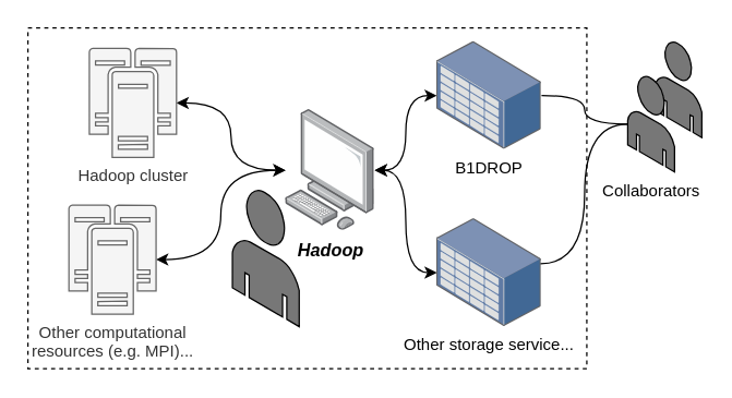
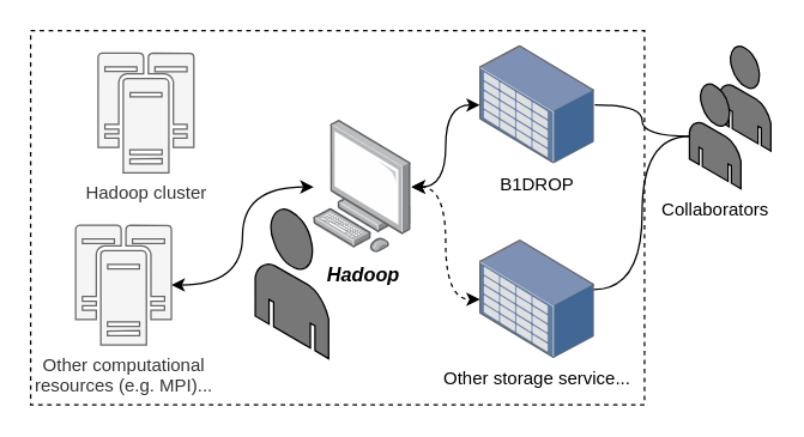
  <mxCell id="0" />
  <mxCell id="1" parent="0" />
  <mxCell id="2" value="" style="rounded=0;whiteSpace=wrap;html=1;strokeColor=#000000;fillColor=none;dashed=1;verticalAlign=top;align=left;fontStyle=2" vertex="1" parent="1"><mxGeometry x="20" y="20" width="410" height="250" as="geometry" /></mxCell>
  <mxCell id="3" style="edgeStyle=orthogonalEdgeStyle;curved=1;rounded=0;orthogonalLoop=1;jettySize=auto;html=1;startArrow=classic;startFill=1;" edge="1" parent="1" source="5" target="8"><mxGeometry relative="1" as="geometry" /></mxCell>
- <mxCell id="4" style="edgeStyle=orthogonalEdgeStyle;curved=1;rounded=0;orthogonalLoop=1;jettySize=auto;html=1;startArrow=classic;startFill=1;" edge="1" parent="1" source="5" target="11"><mxGeometry relative="1" as="geometry" /></mxCell>
+ <mxCell id="4" style="edgeStyle=orthogonalEdgeStyle;curved=1;rounded=0;orthogonalLoop=1;jettySize=auto;html=1;startArrow=classic;startFill=1;dashed=1;" edge="1" parent="1" source="5" target="11"><mxGeometry relative="1" as="geometry" /></mxCell>
  <mxCell id="5" value="&lt;span style=&quot;font-size: 13px&quot;&gt;Hadoop&lt;/span&gt;" style="points=[];aspect=fixed;html=1;align=center;shadow=0;dashed=0;image;image=img/lib/allied_telesis/computer_and_terminals/Personal_Computer.svg;fontStyle=3" vertex="1" parent="1"><mxGeometry x="209" y="80" width="65.44" height="88.69" as="geometry" /></mxCell>
- <mxCell id="6" style="edgeStyle=orthogonalEdgeStyle;curved=1;rounded=0;orthogonalLoop=1;jettySize=auto;html=1;exitX=1;exitY=0.5;exitDx=0;exitDy=0;exitPerimeter=0;startArrow=classic;startFill=1;" edge="1" parent="1" source="7" target="5"><mxGeometry relative="1" as="geometry" /></mxCell>
  <mxCell id="7" value="Hadoop cluster" style="aspect=fixed;pointerEvents=1;shadow=0;dashed=0;html=1;labelPosition=center;verticalLabelPosition=bottom;verticalAlign=top;align=center;shape=mxgraph.mscae.enterprise.cluster_server;fillColor=#f5f5f5;strokeColor=#666666;fontColor=#333333;" vertex="1" parent="1"><mxGeometry x="65" y="35" width="64" height="80" as="geometry" /></mxCell>
  <mxCell id="8" value="B1DROP" style="points=[];aspect=fixed;html=1;align=center;shadow=0;dashed=0;image;image=img/lib/allied_telesis/storage/Datacenter_Server_Storage_Unit_Large.svg;" vertex="1" parent="1"><mxGeometry x="320" y="30" width="76.8" height="79.2" as="geometry" /></mxCell>
  <mxCell id="9" style="edgeStyle=orthogonalEdgeStyle;curved=1;rounded=0;orthogonalLoop=1;jettySize=auto;html=1;startArrow=classic;startFill=1;" edge="1" parent="1" source="10" target="5"><mxGeometry relative="1" as="geometry" /></mxCell>
  <mxCell id="10" value="Other computational &lt;br&gt;resources (e.g. MPI)..." style="aspect=fixed;pointerEvents=1;shadow=0;dashed=0;html=1;labelPosition=center;verticalLabelPosition=bottom;verticalAlign=top;align=center;shape=mxgraph.mscae.enterprise.cluster_server;fillColor=#f5f5f5;strokeColor=#666666;fontColor=#333333;" vertex="1" parent="1"><mxGeometry x="50" y="150" width="64" height="80" as="geometry" /></mxCell>
  <mxCell id="11" value="Other storage service..." style="points=[];aspect=fixed;html=1;align=center;shadow=0;dashed=0;image;image=img/lib/allied_telesis/storage/Datacenter_Server_Storage_Unit_Large.svg;" vertex="1" parent="1"><mxGeometry x="320" y="160" width="76.8" height="79.2" as="geometry" /></mxCell>
  <mxCell id="12" value="" style="verticalLabelPosition=bottom;html=1;verticalAlign=top;strokeWidth=1;align=center;outlineConnect=0;dashed=0;outlineConnect=0;shape=mxgraph.aws3d.end_user;fillColor=#777777;aspect=fixed;" vertex="1" parent="1"><mxGeometry x="170" y="138.74" width="49" height="100.46" as="geometry" /></mxCell>
  <mxCell id="13" value="" style="verticalLabelPosition=bottom;html=1;verticalAlign=top;strokeWidth=1;align=center;outlineConnect=0;dashed=0;outlineConnect=0;shape=mxgraph.aws3d.end_user;fillColor=#777777;aspect=fixed;" vertex="1" parent="1"><mxGeometry x="480" y="30" width="34.37" height="70.46" as="geometry" /></mxCell>
  <mxCell id="14" style="edgeStyle=orthogonalEdgeStyle;curved=1;rounded=0;orthogonalLoop=1;jettySize=auto;html=1;startArrow=none;startFill=0;endArrow=none;endFill=0;" edge="1" parent="1" source="16" target="8"><mxGeometry relative="1" as="geometry" /></mxCell>
  <mxCell id="15" style="edgeStyle=orthogonalEdgeStyle;curved=1;rounded=0;orthogonalLoop=1;jettySize=auto;html=1;entryX=0.99;entryY=0.417;entryDx=0;entryDy=0;entryPerimeter=0;startArrow=none;startFill=0;endArrow=none;endFill=0;" edge="1" parent="1" source="16" target="11"><mxGeometry relative="1" as="geometry" /></mxCell>
  <mxCell id="16" value="Collaborators" style="verticalLabelPosition=bottom;html=1;verticalAlign=top;strokeWidth=1;align=center;outlineConnect=0;dashed=0;outlineConnect=0;shape=mxgraph.aws3d.end_user;fillColor=#777777;aspect=fixed;" vertex="1" parent="1"><mxGeometry x="460" y="55.23" width="34.37" height="70.46" as="geometry" /></mxCell>
